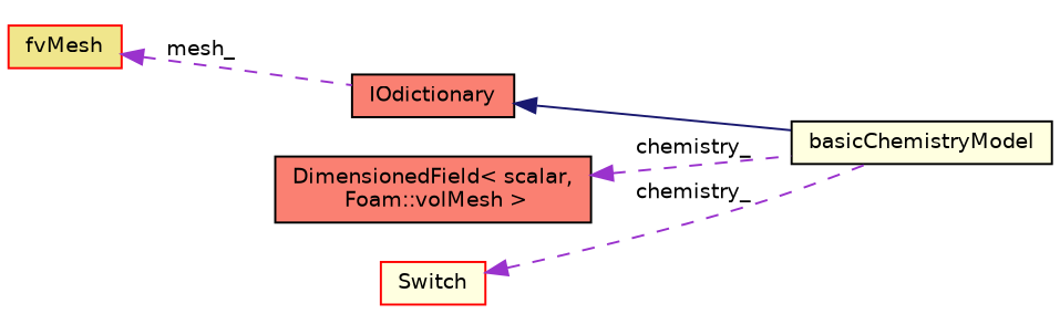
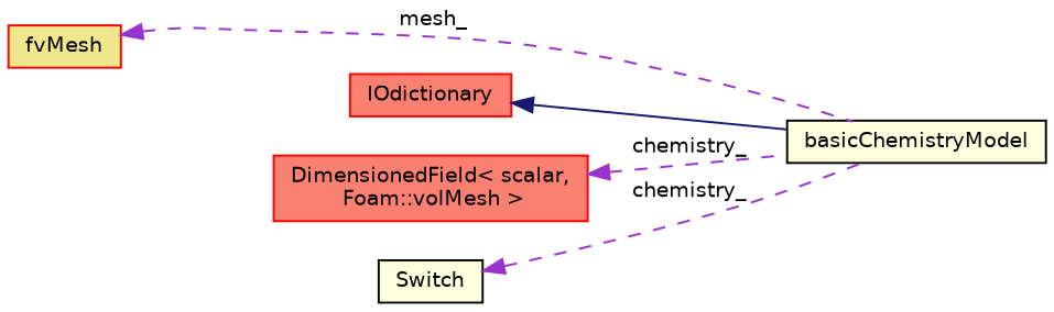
  digraph {
    rankdir=LR
    node [color=red fillcolor=lightyellow fontname=Helvetica fontsize=10 shape=record style=filled]
    edge [color=darkorchid3 dir=back fontname=Helvetica fontsize=10 labelfontname=Helvetica labelfontsize=10 style=dashed]
    n1 [color=black fontcolor=black height=0.2 label=basicChemistryModel width=0.4]
-   n2 [color=black fillcolor=salmon height=0.2 label=IOdictionary width=0.4]
-   n3 [color=black fillcolor=salmon height=0.2 label="DimensionedField\< scalar,\l Foam::volMesh \>" width=0.4]
-   n4 [height=0.2 label=Switch width=0.4]
+   n2 [fillcolor=salmon height=0.2 label=IOdictionary width=0.4]
+   n3 [fillcolor=salmon height=0.2 label="DimensionedField\< scalar,\l Foam::volMesh \>" width=0.4]
+   n4 [color=black height=0.2 label=Switch width=0.4]
    n5 [fillcolor=khaki height=0.2 label=fvMesh width=0.4]
    n2 -> n1 [color=midnightblue style=solid]
    n3 -> n1 [label=" chemistry_"]
    n4 -> n1 [label=" chemistry_"]
-   n5 -> n2 [label=" mesh_"]
+   n5 -> n1 [label=" mesh_"]
  }
